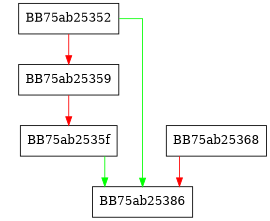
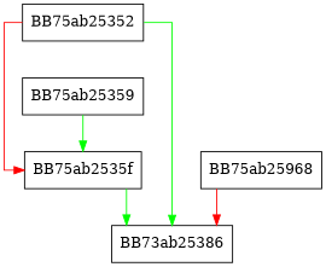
  digraph {
    splines=ortho
    node [shape=box]
    edge [color=red]
    BB75ab2535f
-   BB75ab25386
+   BB75ab25386 [label=BB73ab25386]
    BB75ab25352
    BB75ab25359
-   BB75ab25368
+   BB75ab25368 [label=BB75ab25968]
    BB75ab2535f -> BB75ab25386 [color=green]
    BB75ab25352 -> BB75ab25386 [color=green]
-   BB75ab25352 -> BB75ab25359
-   BB75ab25359 -> BB75ab2535f
+   BB75ab25352 -> BB75ab2535f
+   BB75ab25359 -> BB75ab2535f [color=green]
    BB75ab25368 -> BB75ab25386
  }
